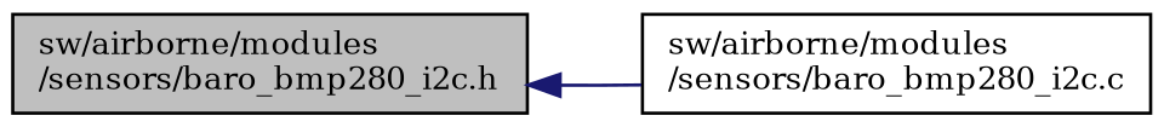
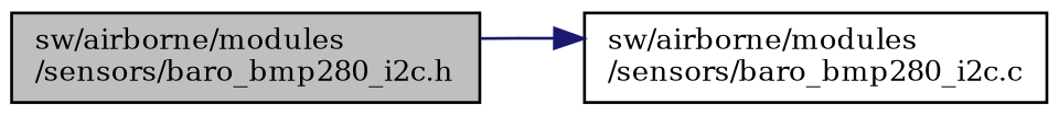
  digraph {
    rankdir=LR
    fontname="DejaVu Serif"
    node [color=black fontname="DejaVu Serif" fontsize=10 shape=record style=filled]
    n1 [fillcolor=grey75 fontcolor=black height=0.2 label="sw/airborne/modules\l/sensors/baro_bmp280_i2c.h" width=0.4]
    n2 [fillcolor=white height=0.2 label="sw/airborne/modules\l/sensors/baro_bmp280_i2c.c" width=0.4]
-   n1 -> n2 [color=midnightblue dir=back fontname="DejaVu Serif" fontsize=10 labelfontname=FreeSans labelfontsize=10 style=solid]
+   n2 -> n1 [color=midnightblue dir=back fontname="DejaVu Serif" fontsize=10 labelfontname=FreeSans labelfontsize=10 style=solid]
  }
